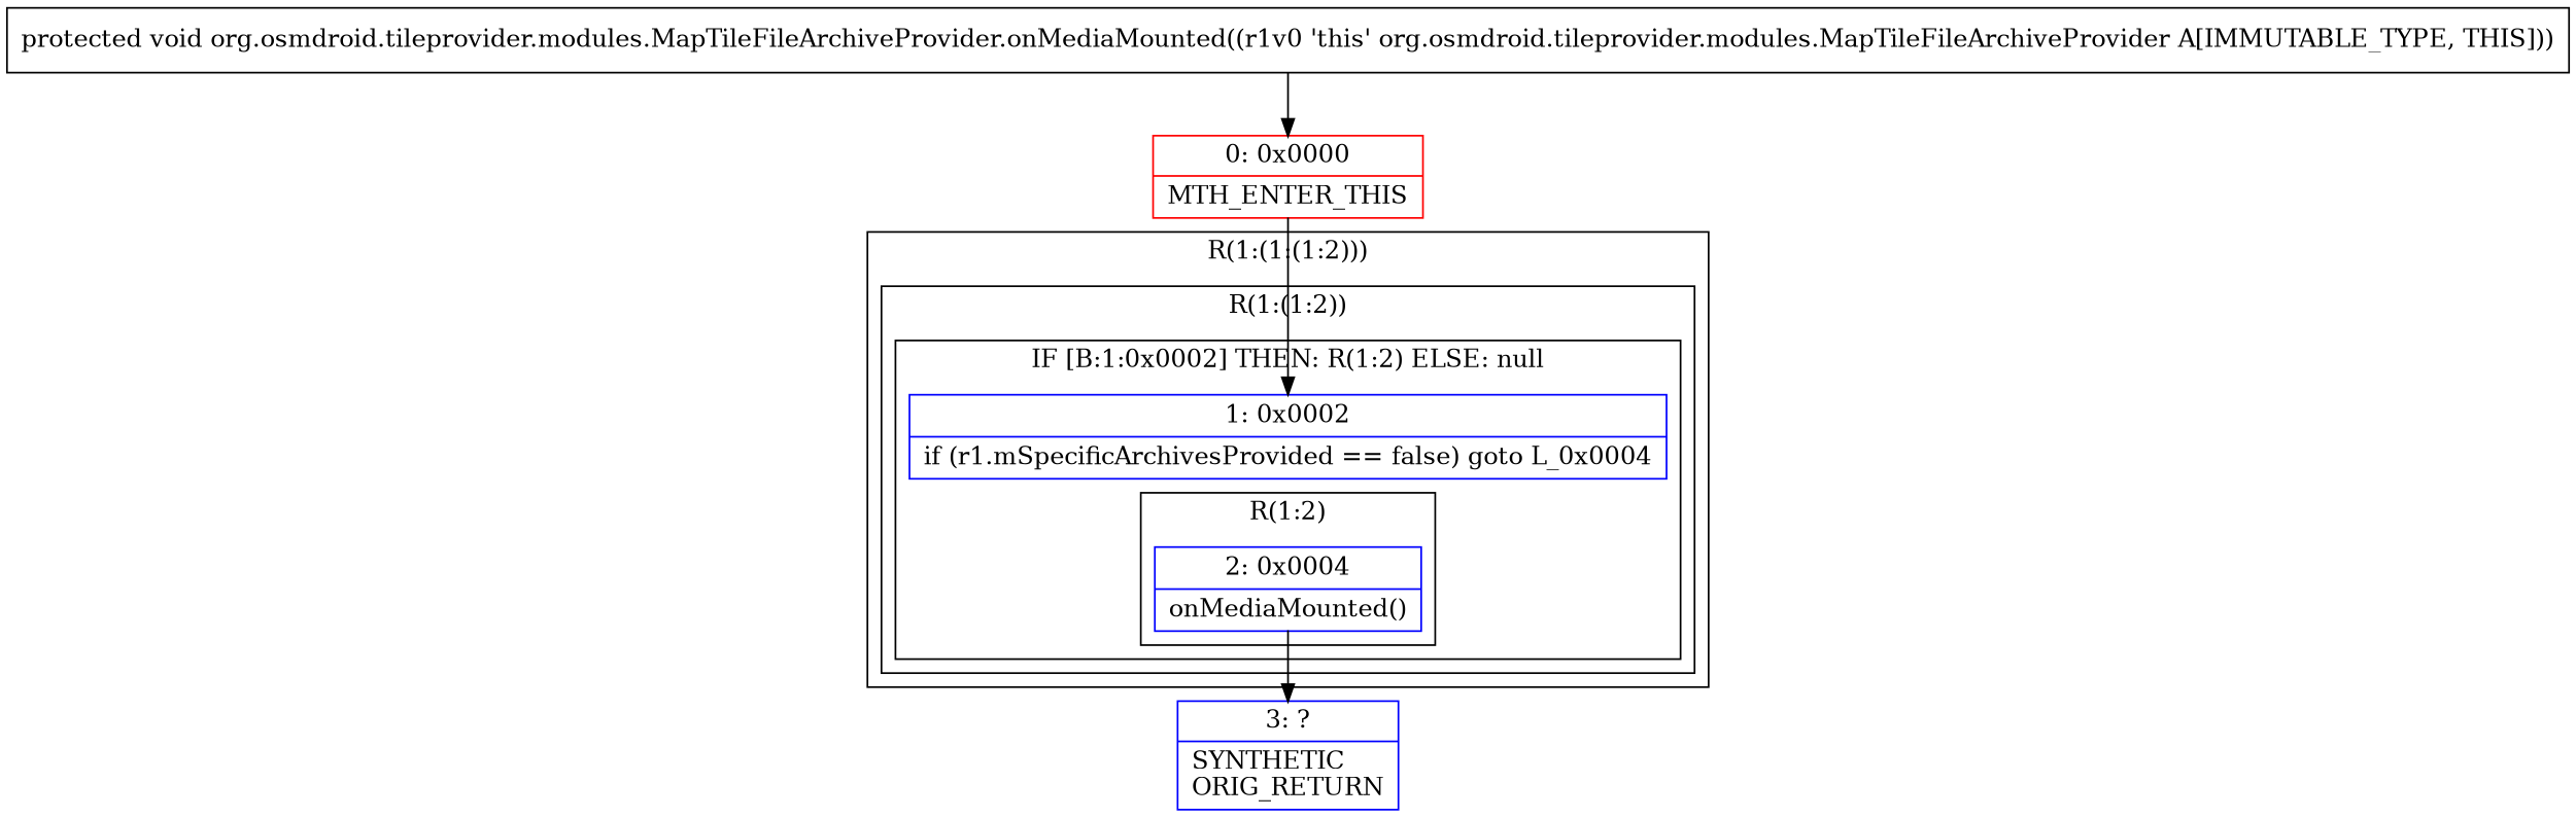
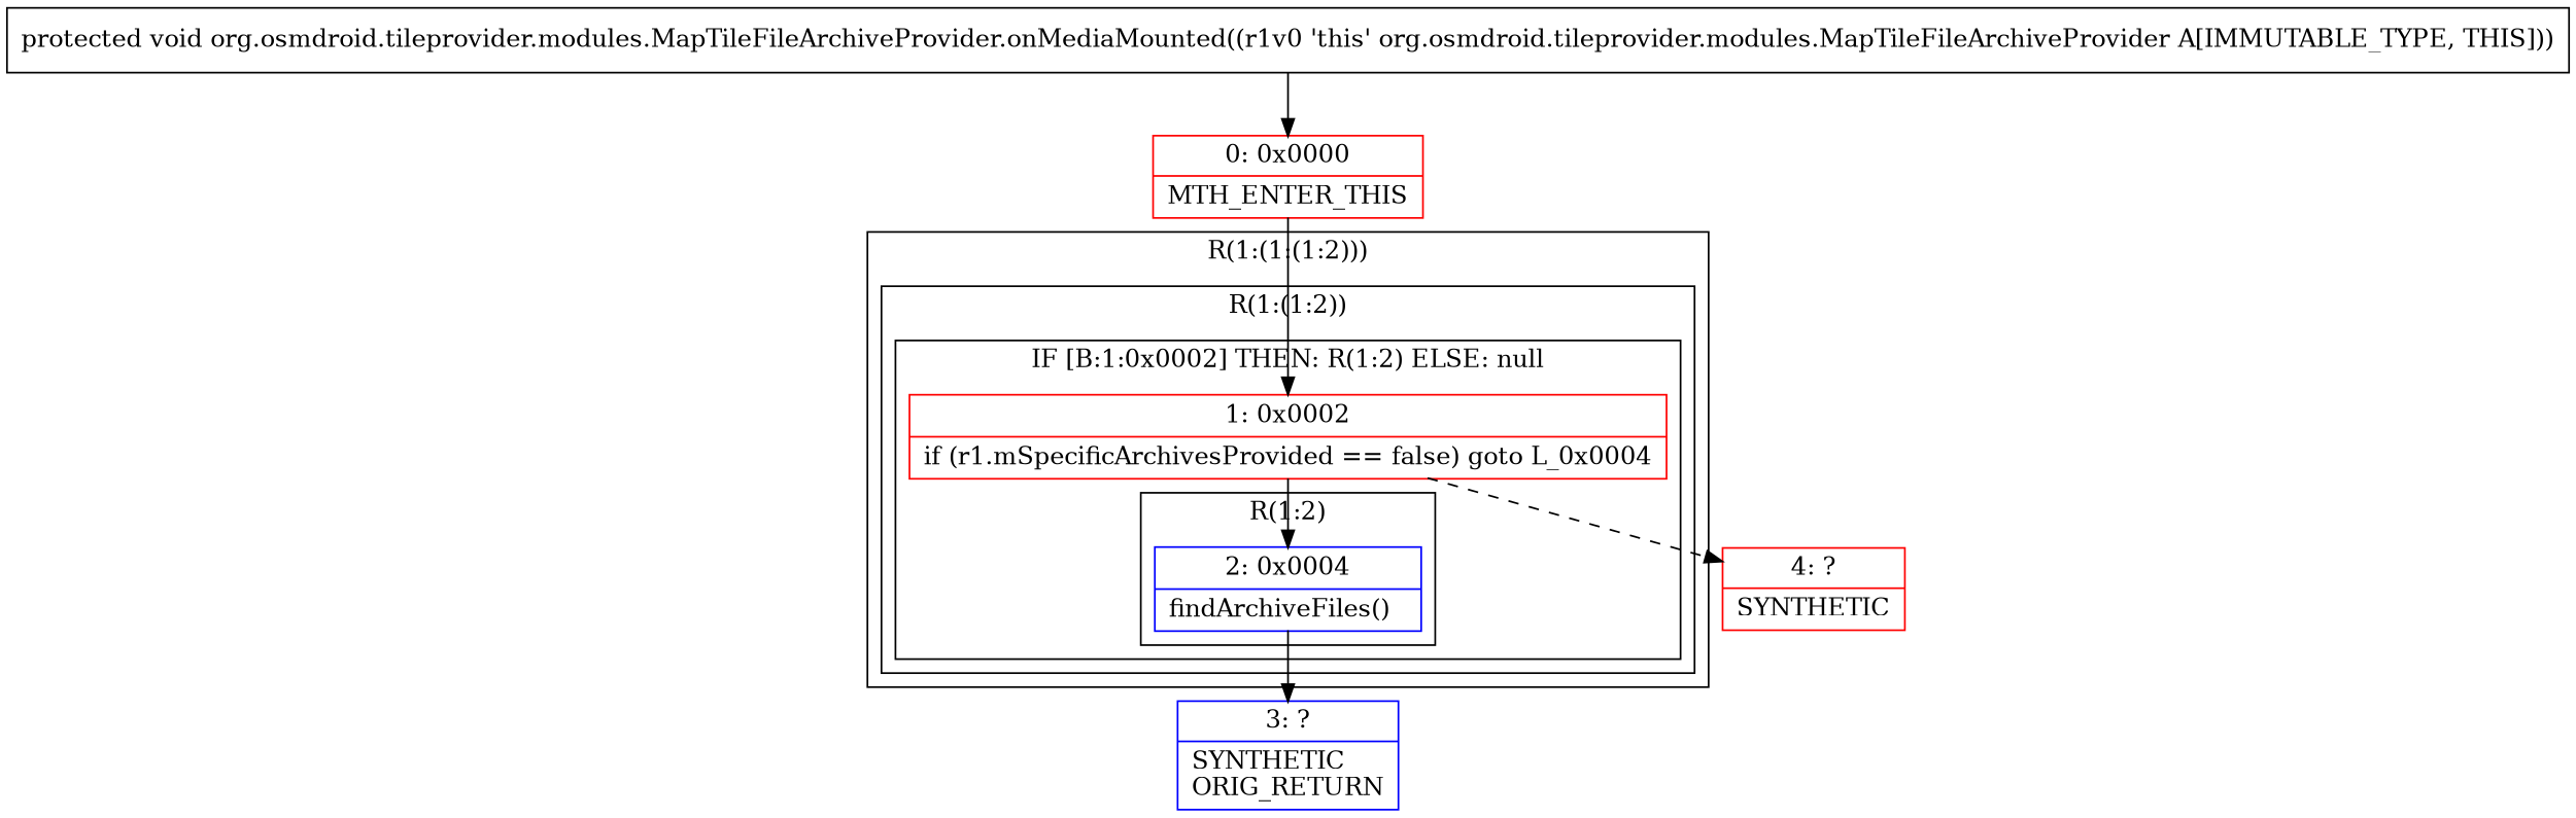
  digraph {
    node [color=blue shape=record]
-   n1 [label="{2\:\ 0x0004|onMediaMounted()\l}"]
-   n2 [label="{1\:\ 0x0002|if (r1.mSpecificArchivesProvided == false) goto L_0x0004\l}"]
+   n1 [label="{2\:\ 0x0004|findArchiveFiles()\l}"]
+   n2 [color=red label="{1\:\ 0x0002|if (r1.mSpecificArchivesProvided == false) goto L_0x0004\l}"]
    n3 [label="{3\:\ ?|SYNTHETIC\lORIG_RETURN\l}"]
+   n4 [color=red label="{4\:\ ?|SYNTHETIC\l}"]
    n5 [color=red label="{0\:\ 0x0000|MTH_ENTER_THIS\l}"]
    n6 [label="{protected void org.osmdroid.tileprovider.modules.MapTileFileArchiveProvider.onMediaMounted((r1v0 'this' org.osmdroid.tileprovider.modules.MapTileFileArchiveProvider A[IMMUTABLE_TYPE, THIS])) }" color=""]
    subgraph cluster_1 {
      label="R(1:(1:(1:2)))"
      subgraph cluster_2 {
        label="R(1:(1:2))"
        subgraph cluster_3 {
          label="IF [B:1:0x0002] THEN: R(1:2) ELSE: null"
          n2
          subgraph cluster_4 {
            label="R(1:2)"
            n1
          }
        }
      }
    }
    n1 -> n3
+   n2 -> n1
+   n2 -> n4 [style=dashed]
    n5 -> n2
    n6 -> n5
  }
